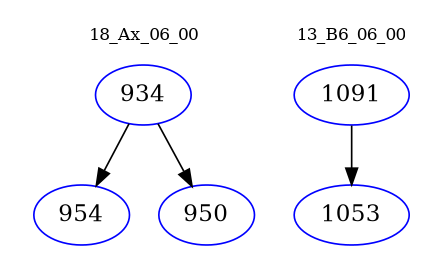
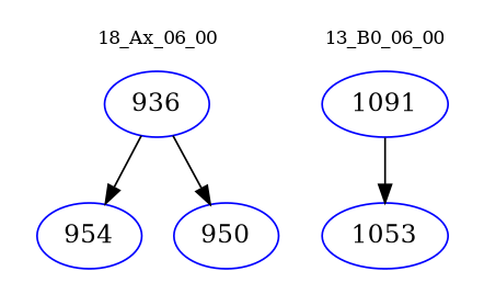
  digraph {
    node [color=blue]
    edge [color=black]
-   n1 [label=934]
+   n1 [label=936]
    n2 [label=954]
    n3 [label=950]
    n4 [label=1091]
    n5 [label=1053]
    subgraph cluster_1 {
      color=white
      fontsize=10
      label="18_Ax_06_00"
      n1
      n2
      n3
    }
    subgraph cluster_2 {
      color=white
      fontsize=10
-     label="13_B6_06_00"
+     label="13_B0_06_00"
      n4
      n5
    }
    n1 -> n2
    n1 -> n3
    n4 -> n5
  }
